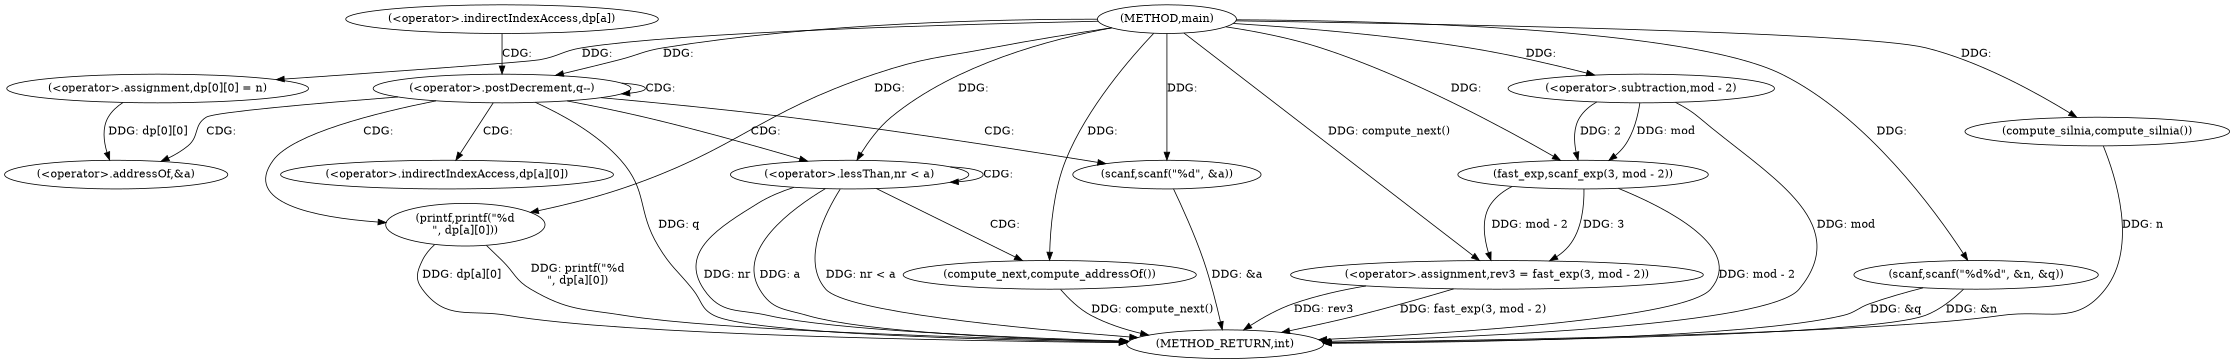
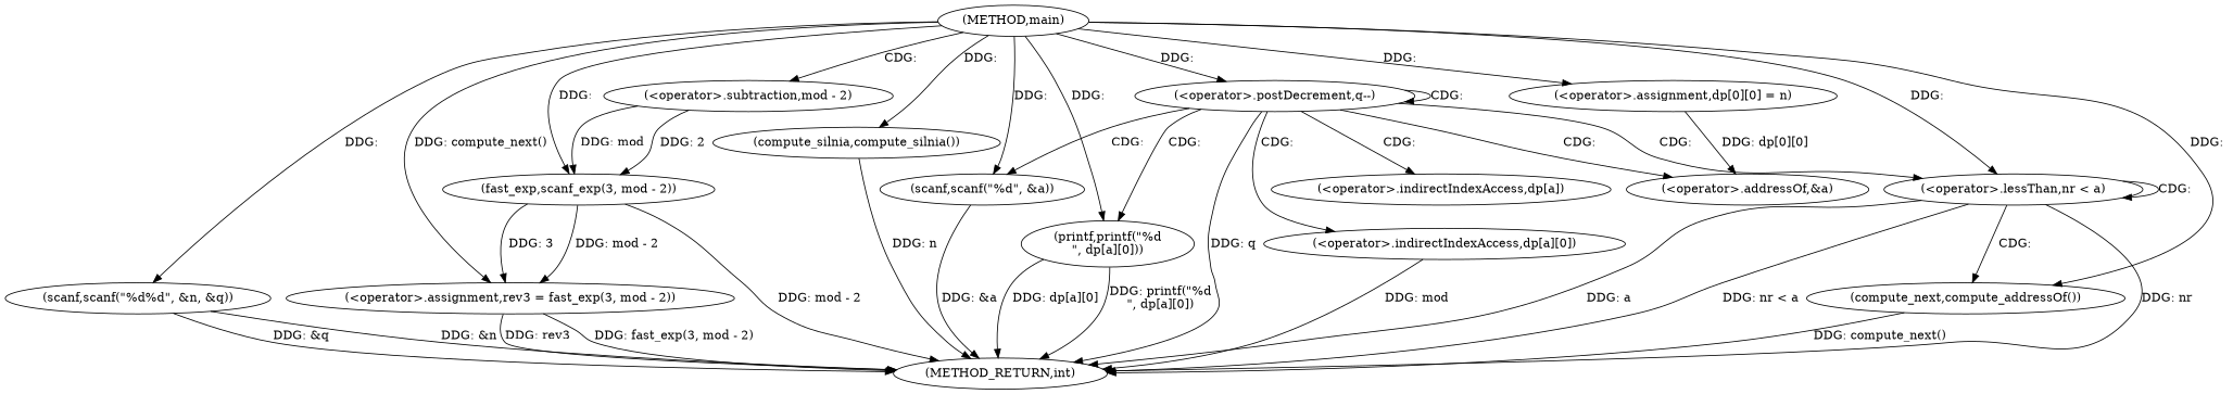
  digraph {
    n1 [label="(METHOD,main)"]
    n2 [label="(scanf,scanf(\"%d%d\", &n, &q))"]
    n3 [label="(<operator>.assignment,rev3 = fast_exp(3, mod - 2))"]
    n4 [label="(compute_silnia,compute_silnia())"]
    n5 [label="(<operator>.assignment,dp[0][0] = n)"]
    n6 [label="(<operator>.postDecrement,q--)"]
    n7 [label="(fast_exp,scanf_exp(3, mod - 2))"]
    n8 [label="(scanf,scanf(\"%d\", &a))"]
    n9 [label="(printf,printf(\"%d\n\", dp[a][0]))"]
    n10 [label="(<operator>.subtraction,mod - 2)"]
    n11 [label="(<operator>.lessThan,nr < a)"]
    n12 [label="(compute_next,compute_addressOf())"]
    n13 [label="(METHOD_RETURN,int)"]
    n14 [label="(<operator>.addressOf,&a)"]
    n15 [label="(<operator>.indirectIndexAccess,dp[a][0])"]
    n16 [label="(<operator>.indirectIndexAccess,dp[a])"]
    n1 -> n2 [label="DDG: "]
    n1 -> n3 [label="DDG: compute_next()"]
    n1 -> n4 [label="DDG: "]
    n1 -> n5 [label="DDG: "]
    n1 -> n6 [label="DDG: "]
    n1 -> n7 [label="DDG: "]
    n1 -> n8 [label="DDG: "]
    n1 -> n9 [label="DDG: "]
-   n1 -> n10 [label="DDG: "]
+   n1 -> n10 [label="CDG: "]
    n1 -> n11 [label="DDG: "]
    n1 -> n12 [label="DDG: "]
    n2 -> n13 [label="DDG: &n"]
    n2 -> n13 [label="DDG: &q"]
    n3 -> n13 [label="DDG: fast_exp(3, mod - 2)"]
    n3 -> n13 [label="DDG: rev3"]
    n4 -> n13 [label="DDG: n"]
    n5 -> n14 [label="DDG: dp[0][0]"]
    n6 -> n6 [label="CDG: "]
    n6 -> n8 [label="CDG: "]
    n6 -> n9 [label="CDG: "]
    n6 -> n11 [label="CDG: "]
    n6 -> n13 [label="DDG: q"]
    n6 -> n14 [label="CDG: "]
    n6 -> n15 [label="CDG: "]
-   n16 -> n6 [label="CDG: "]
+   n6 -> n16 [label="CDG: "]
    n7 -> n3 [label="DDG: mod - 2"]
    n7 -> n3 [label="DDG: 3"]
    n7 -> n13 [label="DDG: mod - 2"]
    n8 -> n13 [label="DDG: &a"]
    n9 -> n13 [label="DDG: dp[a][0]"]
    n9 -> n13 [label="DDG: printf(\"%d\n\", dp[a][0])"]
    n10 -> n7 [label="DDG: mod"]
    n10 -> n7 [label="DDG: 2"]
-   n10 -> n13 [label="DDG: mod"]
+   n15 -> n13 [label="DDG: mod"]
    n11 -> n11 [label="CDG: "]
    n11 -> n12 [label="CDG: "]
    n11 -> n13 [label="DDG: a"]
    n11 -> n13 [label="DDG: nr < a"]
    n11 -> n13 [label="DDG: nr"]
    n12 -> n13 [label="DDG: compute_next()"]
  }
